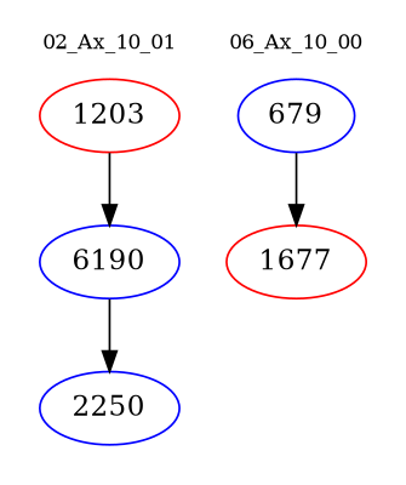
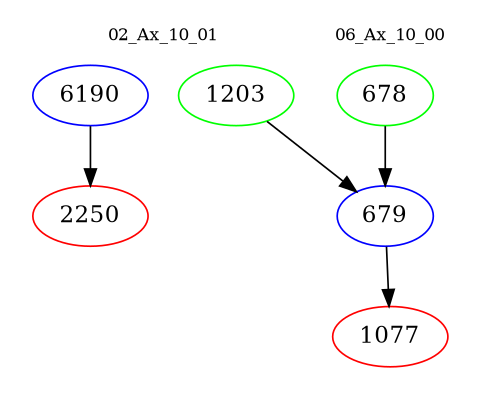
  digraph {
    node [color=green]
    edge [color=black]
-   n1 [color=red label=1203]
+   n1 [label=1203]
    n2 [color=blue label=6190]
-   n3 [color=blue label=2250]
+   n3 [color=red label=2250]
+   n4 [label=678]
    n5 [color=blue label=679]
-   n6 [color=red label=1677]
+   n6 [color=red label=1077]
    subgraph cluster_1 {
      color=white
      fontsize=10
      label="02_Ax_10_01"
      n1
      n2
      n3
    }
    subgraph cluster_2 {
      color=white
      fontsize=10
      label="06_Ax_10_00"
+     n4
      n5
      n6
    }
-   n1 -> n2
+   n1 -> n5
    n2 -> n3
+   n4 -> n5
    n5 -> n6
  }
